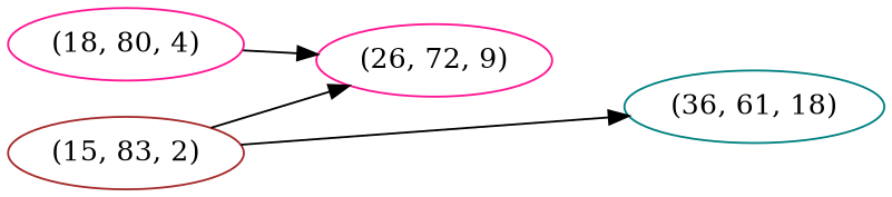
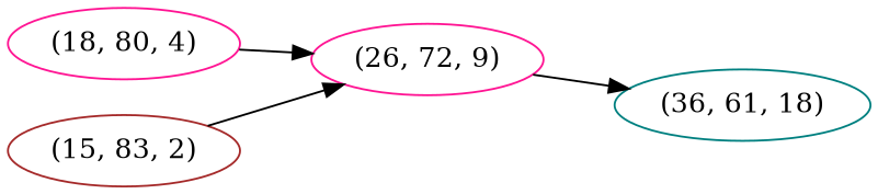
  digraph {
    rankdir=LR
    node [color=deeppink]
    "(15, 83, 2)" [color=brown]
    "(26, 72, 9)"
    "(18, 80, 4)"
    "(36, 61, 18)" [color=teal]
    "(15, 83, 2)" -> "(26, 72, 9)"
-   "(15, 83, 2)" -> "(36, 61, 18)"
+   "(26, 72, 9)" -> "(36, 61, 18)"
    "(18, 80, 4)" -> "(26, 72, 9)"
  }
